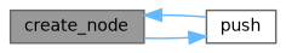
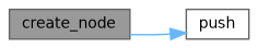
  digraph {
    rankdir=LR
    node [fontname=Helvetica fontsize=10 shape=box style=filled]
    edge [color=steelblue1 fontname=Helvetica fontsize=10 labelfontname=Helvetica labelfontsize=10 style=solid]
    n1 [color=gray40 fillcolor=grey60 fontcolor=black height=0.2 label=create_node width=0.4]
    n2 [color=grey40 fillcolor=white height=0.2 label=push width=0.4]
    n1 -> n2
-   n2 -> n1
  }
